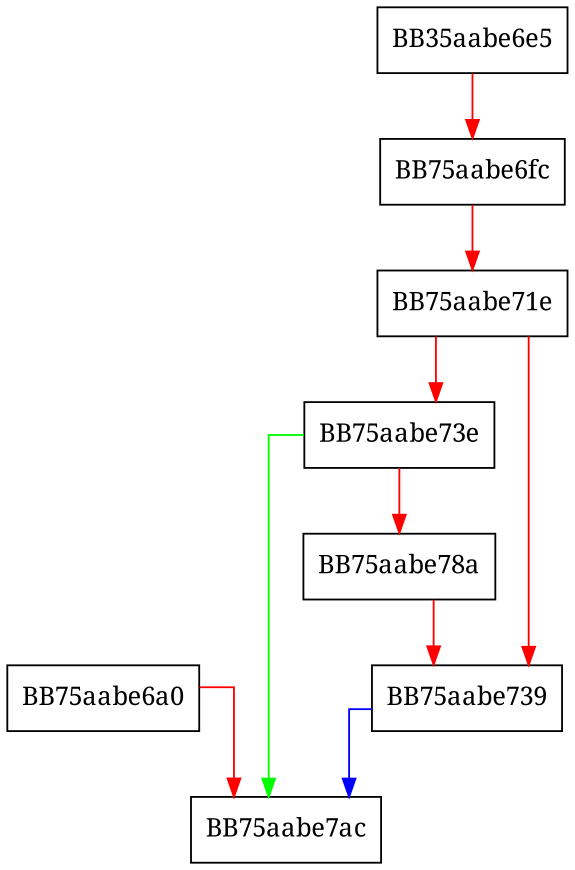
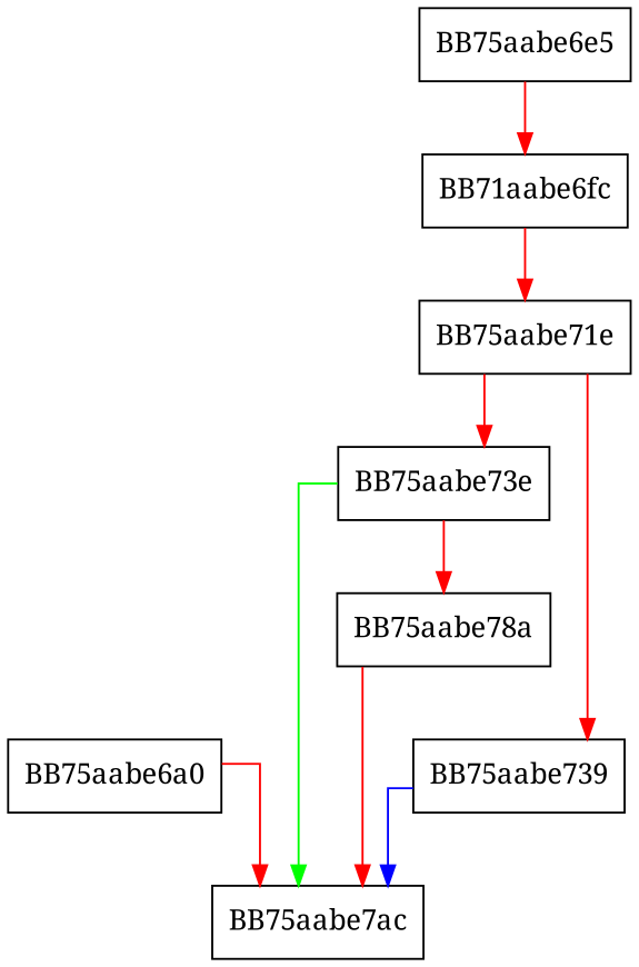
  digraph {
    fontname="Noto Serif"
    splines=ortho
    node [fontname="Noto Serif" shape=box]
    edge [color=red fontname="Noto Serif"]
    BB75aabe6a0
    BB75aabe7ac
-   BB75aabe6e5 [label=BB35aabe6e5]
-   BB75aabe6fc
+   BB75aabe6e5
+   BB75aabe6fc [label=BB71aabe6fc]
    BB75aabe78a
    BB75aabe71e
    BB75aabe73e
    BB75aabe739
    BB75aabe6a0 -> BB75aabe7ac
    BB75aabe6e5 -> BB75aabe6fc
    BB75aabe6fc -> BB75aabe71e
-   BB75aabe78a -> BB75aabe739
+   BB75aabe78a -> BB75aabe7ac
    BB75aabe71e -> BB75aabe73e
    BB75aabe71e -> BB75aabe739
    BB75aabe73e -> BB75aabe7ac [color=green]
    BB75aabe73e -> BB75aabe78a
    BB75aabe739 -> BB75aabe7ac [color=blue]
  }
